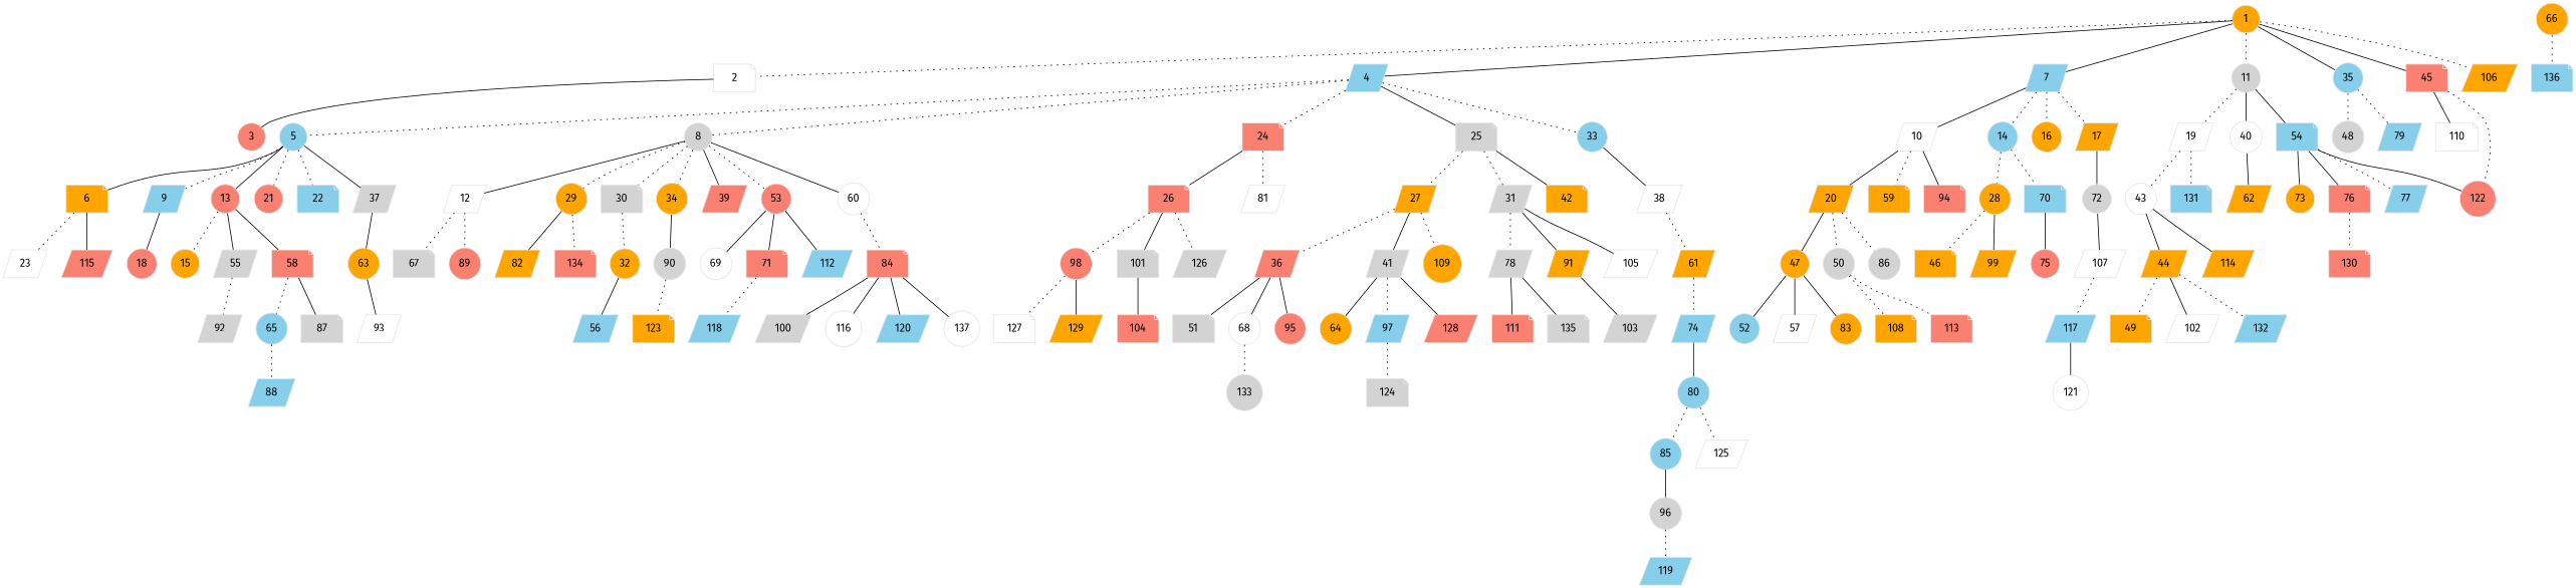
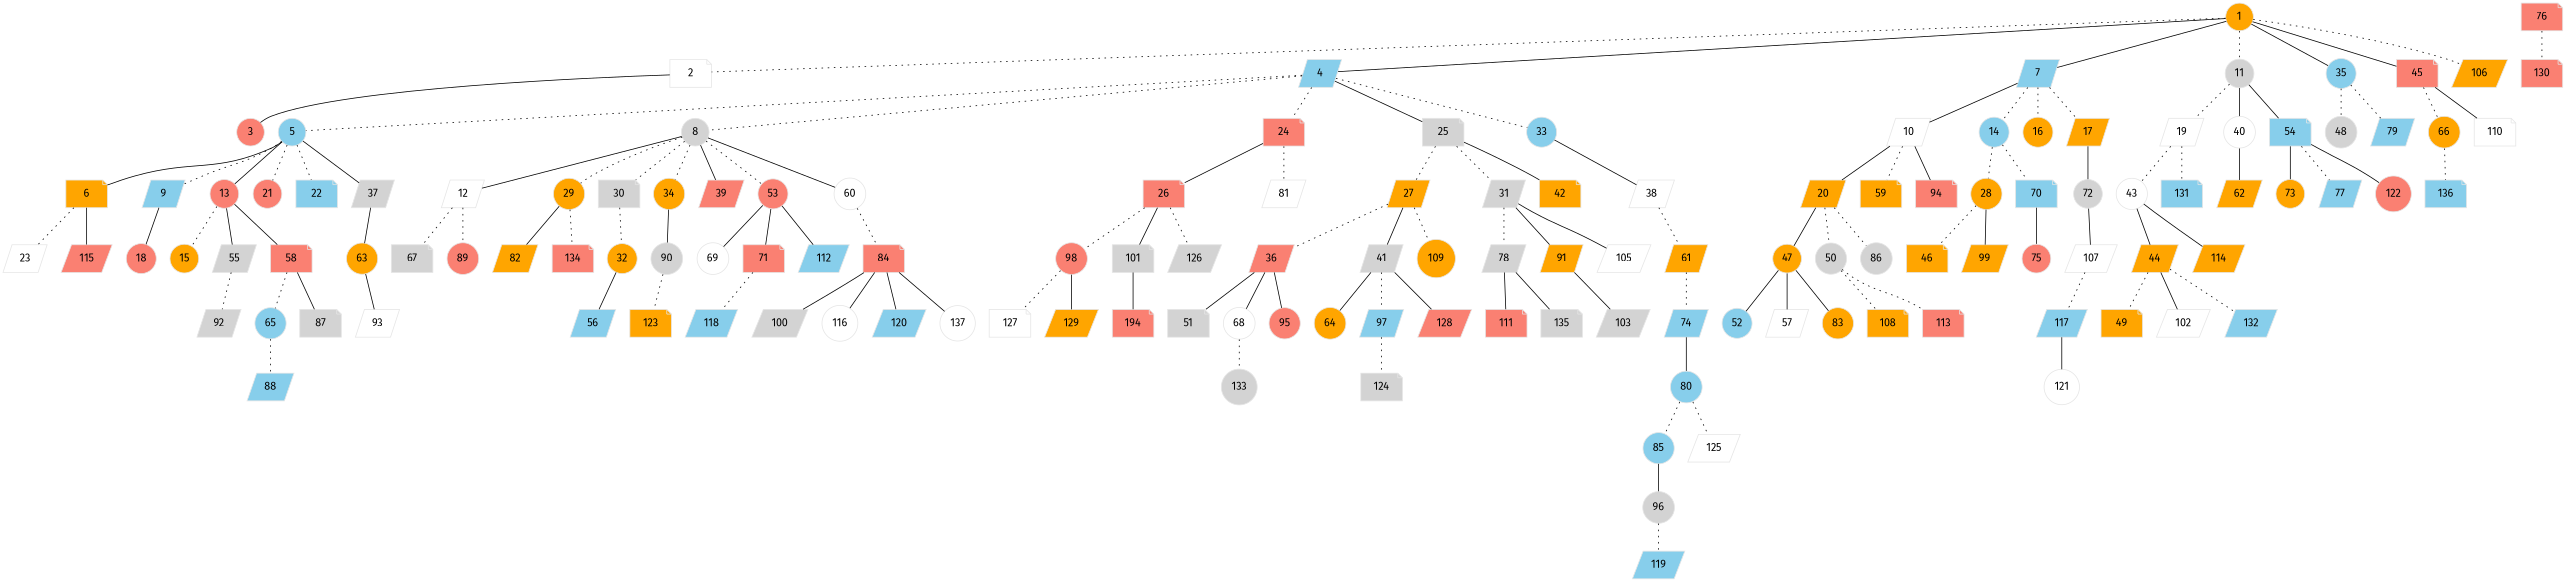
  graph {
    fontname="Fira Sans"
    node [color=gray90 fillcolor=orange fontname="Fira Sans" shape=parallelogram style=filled]
    edge [fontname="Fira Sans" style=solid]
    1 [shape=circle]
    2 [fillcolor=white shape=note]
    4 [fillcolor=skyblue]
    7 [fillcolor=skyblue]
    11 [fillcolor=lightgrey shape=circle]
    35 [fillcolor=skyblue shape=circle]
    45 [fillcolor=salmon shape=note]
    106
    3 [fillcolor=salmon shape=circle]
    5 [fillcolor=skyblue shape=circle]
    8 [fillcolor=lightgrey shape=circle]
    24 [fillcolor=salmon shape=note]
    25 [fillcolor=lightgrey shape=note]
    33 [fillcolor=skyblue shape=circle]
    10 [fillcolor=white]
    14 [fillcolor=skyblue shape=circle]
    16 [shape=circle]
    17
    19 [fillcolor=white]
    40 [fillcolor=white shape=circle]
    54 [fillcolor=skyblue shape=note]
    48 [fillcolor=lightgrey shape=circle]
    79 [fillcolor=skyblue]
    66 [shape=circle]
    110 [fillcolor=white shape=note]
    6 [shape=note]
    9 [fillcolor=skyblue]
    13 [fillcolor=salmon shape=circle]
    21 [fillcolor=salmon shape=circle]
    22 [fillcolor=skyblue shape=note]
    37 [fillcolor=lightgrey]
    12 [fillcolor=white]
    29 [shape=circle]
    30 [fillcolor=lightgrey shape=note]
    34 [shape=circle]
    39 [fillcolor=salmon]
    53 [fillcolor=salmon shape=circle]
    60 [fillcolor=white shape=circle]
    26 [fillcolor=salmon shape=note]
    81 [fillcolor=white]
    27
    31 [fillcolor=lightgrey]
    42 [shape=note]
    38 [fillcolor=white]
    23 [fillcolor=white]
    115 [fillcolor=salmon]
    18 [fillcolor=salmon shape=circle]
    15 [shape=circle]
    55 [fillcolor=lightgrey]
    58 [fillcolor=salmon shape=note]
    63 [shape=circle]
    20
    59 [shape=note]
    94 [fillcolor=salmon shape=note]
    28 [shape=circle]
    70 [fillcolor=skyblue shape=note]
    72 [fillcolor=lightgrey shape=circle]
    67 [fillcolor=lightgrey shape=note]
    89 [fillcolor=salmon shape=circle]
    82
    134 [fillcolor=salmon shape=note]
    32 [shape=circle]
    90 [fillcolor=lightgrey shape=circle]
    69 [fillcolor=white shape=circle]
    71 [fillcolor=salmon shape=note]
    112 [fillcolor=skyblue]
    84 [fillcolor=salmon shape=note]
    47 [shape=circle]
    50 [fillcolor=lightgrey shape=circle]
    86 [fillcolor=lightgrey shape=circle]
    43 [fillcolor=white shape=circle]
    131 [fillcolor=skyblue shape=note]
    62
    73 [shape=circle]
    76 [fillcolor=salmon shape=note]
    77 [fillcolor=skyblue]
    122 [fillcolor=salmon shape=circle]
    92 [fillcolor=lightgrey]
    65 [fillcolor=skyblue shape=circle]
    87 [fillcolor=lightgrey shape=note]
    46 [shape=note]
    99
    75 [fillcolor=salmon shape=circle]
    107 [fillcolor=white]
    44
    114
    52 [fillcolor=skyblue shape=circle]
    57 [fillcolor=white]
    83 [shape=circle]
    108 [shape=note]
    113 [fillcolor=salmon shape=note]
    98 [fillcolor=salmon shape=circle]
    101 [fillcolor=lightgrey shape=note]
    126 [fillcolor=lightgrey]
    36 [fillcolor=salmon]
    41 [fillcolor=lightgrey]
    109 [shape=circle]
    78 [fillcolor=lightgrey]
    91
    105 [fillcolor=white]
    127 [fillcolor=white shape=note]
    129
-   104 [fillcolor=salmon shape=note]
+   104 [fillcolor=salmon shape=note label=194]
    51 [fillcolor=lightgrey shape=note]
    68 [fillcolor=white shape=circle]
    95 [fillcolor=salmon shape=circle]
    64 [shape=circle]
    97 [fillcolor=skyblue]
    128 [fillcolor=salmon]
    56 [fillcolor=skyblue]
    111 [fillcolor=salmon shape=note]
    135 [fillcolor=lightgrey shape=note]
    103 [fillcolor=lightgrey]
    61
    123 [shape=note]
    133 [fillcolor=lightgrey shape=circle]
    93 [fillcolor=white]
    74 [fillcolor=skyblue]
    124 [fillcolor=lightgrey shape=note]
    49 [shape=note]
    102 [fillcolor=white]
    132 [fillcolor=skyblue]
    136 [fillcolor=skyblue shape=note]
    118 [fillcolor=skyblue]
    130 [fillcolor=salmon shape=note]
    88 [fillcolor=skyblue]
    100 [fillcolor=lightgrey]
    116 [fillcolor=white shape=circle]
    120 [fillcolor=skyblue]
    137 [fillcolor=white shape=circle]
    80 [fillcolor=skyblue shape=circle]
    117 [fillcolor=skyblue]
    85 [fillcolor=skyblue shape=circle]
    125 [fillcolor=white]
    96 [fillcolor=lightgrey shape=circle]
    119 [fillcolor=skyblue]
    121 [fillcolor=white shape=circle]
    1 -- 2 [style=dotted]
    1 -- 4
    1 -- 7
    1 -- 11 [style=dotted]
    1 -- 35
    1 -- 45
    1 -- 106 [style=dotted]
    2 -- 3
    4 -- 5 [style=dotted]
    4 -- 8 [style=dotted]
    4 -- 24 [style=dotted]
    4 -- 25
    4 -- 33 [style=dotted]
    7 -- 10
    7 -- 14 [style=dotted]
    7 -- 16 [style=dotted]
    7 -- 17 [style=dotted]
    11 -- 19 [style=dotted]
    11 -- 40
    11 -- 54
    35 -- 48 [style=dotted]
    35 -- 79 [style=dotted]
-   45 -- 122 [style=dotted]
+   45 -- 66 [style=dotted]
    45 -- 110
    5 -- 6
    5 -- 9 [style=dotted]
    5 -- 13
    5 -- 21 [style=dotted]
    5 -- 22 [style=dotted]
    5 -- 37
    8 -- 12
    8 -- 29 [style=dotted]
    8 -- 30 [style=dotted]
    8 -- 34 [style=dotted]
    8 -- 39
    8 -- 53 [style=dotted]
    8 -- 60
    24 -- 26
    24 -- 81 [style=dotted]
    25 -- 27 [style=dotted]
    25 -- 31 [style=dotted]
    25 -- 42
    33 -- 38
    10 -- 20
    10 -- 59 [style=dotted]
    10 -- 94
    14 -- 28 [style=dotted]
    14 -- 70 [style=dotted]
    17 -- 72
    19 -- 43 [style=dotted]
    19 -- 131 [style=dotted]
    40 -- 62
    54 -- 73
-   54 -- 76
    54 -- 77 [style=dotted]
    54 -- 122
    66 -- 136 [style=dotted]
    6 -- 23 [style=dotted]
    6 -- 115
    9 -- 18
    13 -- 15 [style=dotted]
    13 -- 55
    13 -- 58
    37 -- 63
    12 -- 67 [style=dotted]
    12 -- 89 [style=dotted]
    29 -- 82
    29 -- 134 [style=dotted]
    30 -- 32 [style=dotted]
    34 -- 90
    53 -- 69
    53 -- 71
    53 -- 112
    60 -- 84 [style=dotted]
    26 -- 98 [style=dotted]
    26 -- 101
    26 -- 126 [style=dotted]
    27 -- 36 [style=dotted]
    27 -- 41
    27 -- 109 [style=dotted]
    31 -- 78 [style=dotted]
    31 -- 91
    31 -- 105
    38 -- 61 [style=dotted]
    55 -- 92 [style=dotted]
    58 -- 65 [style=dotted]
    58 -- 87
    63 -- 93
    20 -- 47
    20 -- 50 [style=dotted]
    20 -- 86 [style=dotted]
    28 -- 46 [style=dotted]
    28 -- 99
    70 -- 75
    72 -- 107
    32 -- 56
    90 -- 123 [style=dotted]
    71 -- 118 [style=dotted]
    84 -- 100
    84 -- 116
    84 -- 120
    84 -- 137
    47 -- 52
    47 -- 57
    47 -- 83
    50 -- 108 [style=dotted]
    50 -- 113 [style=dotted]
    43 -- 44
    43 -- 114
    76 -- 130 [style=dotted]
    65 -- 88 [style=dotted]
    107 -- 117 [style=dotted]
    44 -- 49 [style=dotted]
    44 -- 102
    44 -- 132 [style=dotted]
    98 -- 127 [style=dotted]
    98 -- 129
    101 -- 104
    36 -- 51
    36 -- 68
    36 -- 95
    41 -- 64
    41 -- 97 [style=dotted]
    41 -- 128
    78 -- 111
    78 -- 135
    91 -- 103
    68 -- 133 [style=dotted]
    97 -- 124 [style=dotted]
    61 -- 74 [style=dotted]
    74 -- 80
    80 -- 85 [style=dotted]
    80 -- 125 [style=dotted]
    117 -- 121
    85 -- 96
    96 -- 119 [style=dotted]
  }
